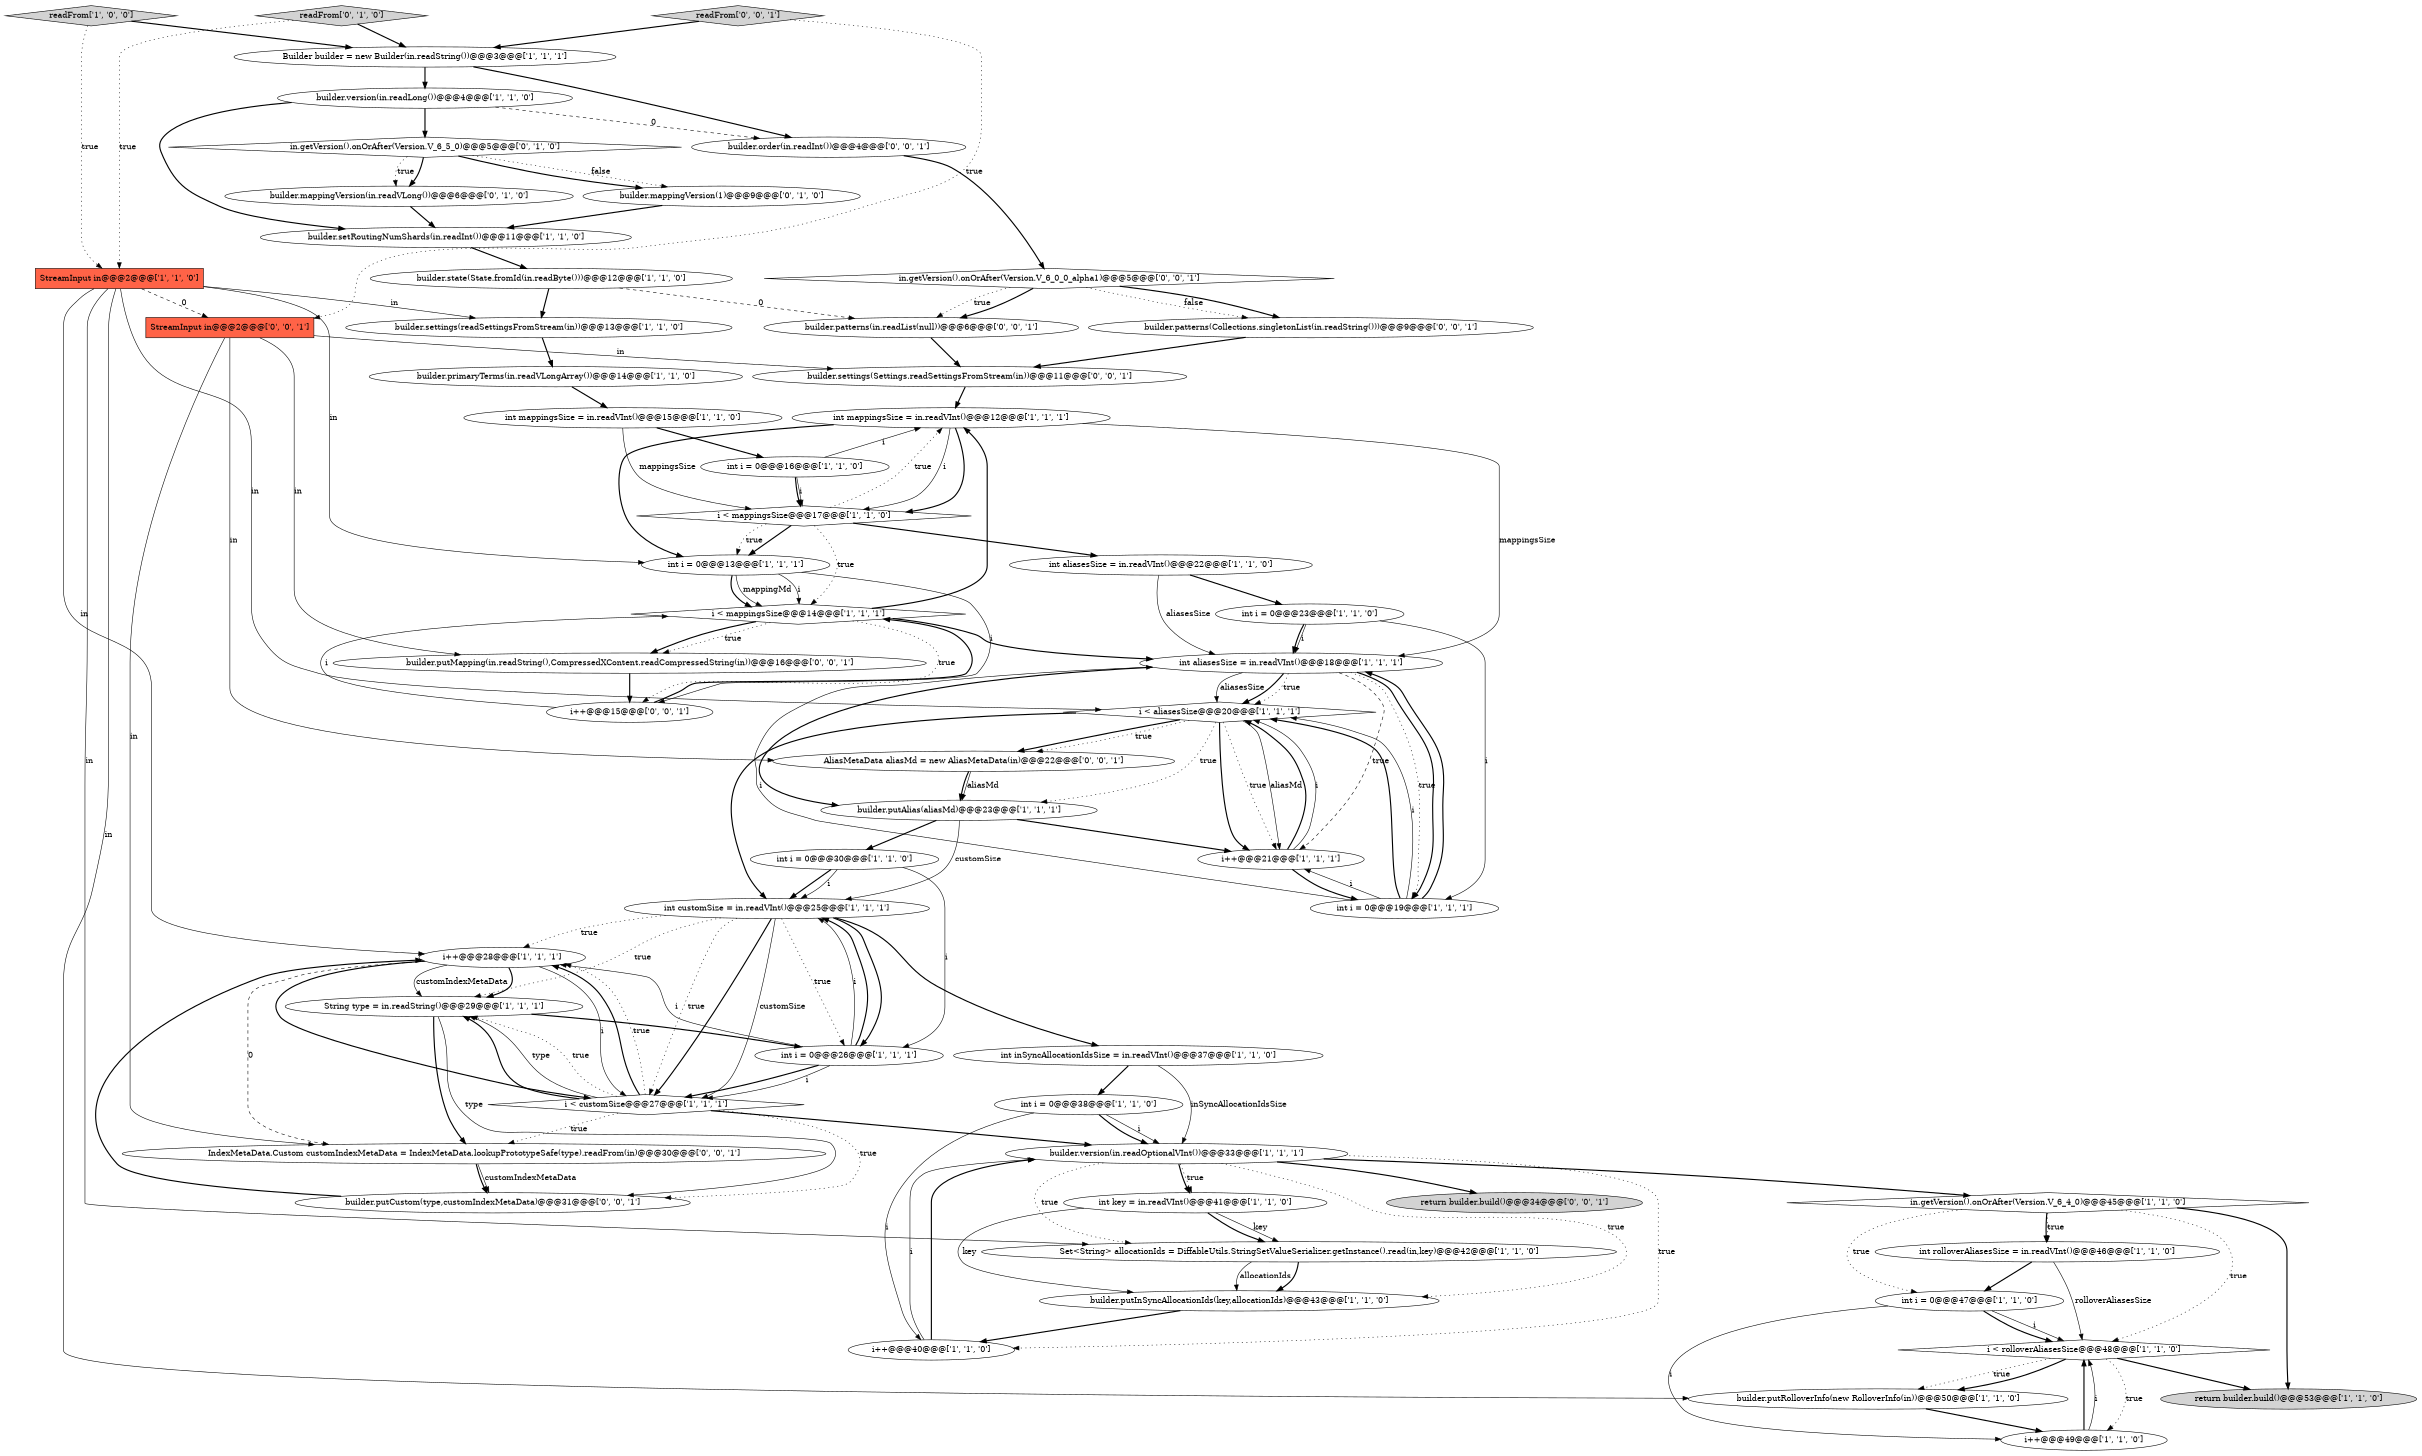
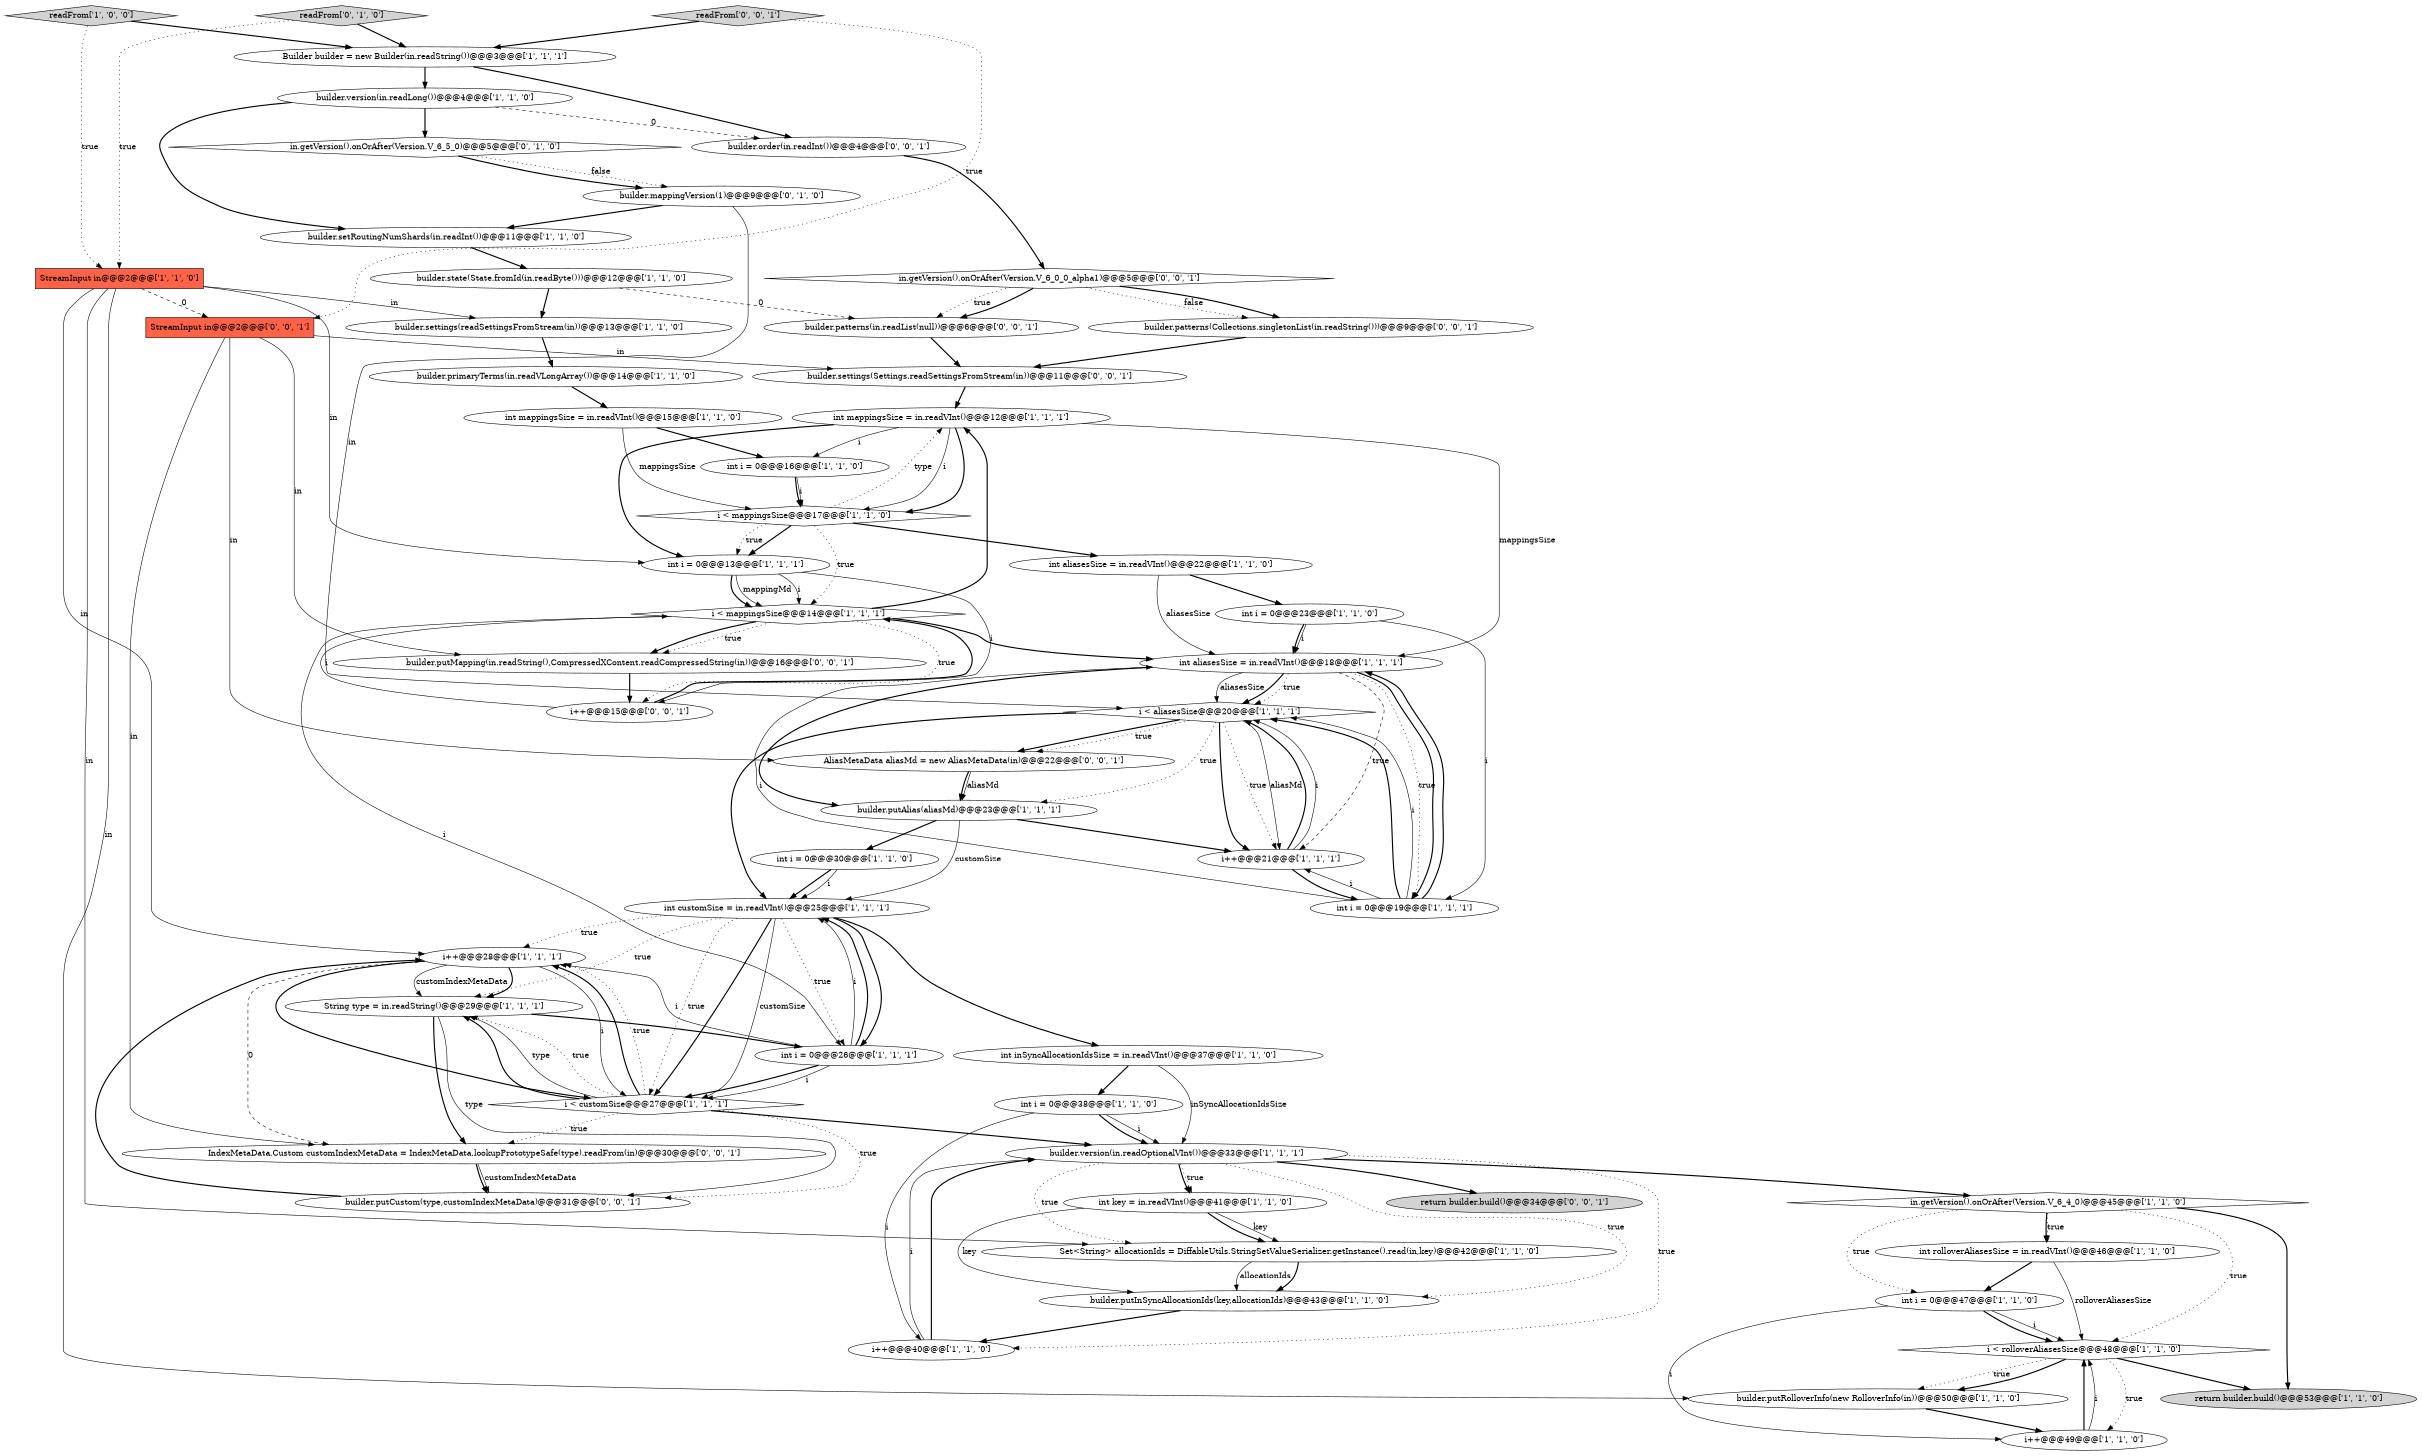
  digraph {
    node [fillcolor=white shape=ellipse style=filled]
    edge [style=bold]
    n1 [label="Builder builder = new Builder(in.readString())@@@3@@@['1', '1', '1']"]
    n2 [label="builder.version(in.readLong())@@@4@@@['1', '1', '0']"]
    n3 [label="builder.order(in.readInt())@@@4@@@['0', '0', '1']"]
    n4 [label="in.getVersion().onOrAfter(Version.V_6_5_0)@@@5@@@['0', '1', '0']" shape=diamond]
    n5 [label="builder.setRoutingNumShards(in.readInt())@@@11@@@['1', '1', '0']"]
    n6 [label="in.getVersion().onOrAfter(Version.V_6_0_0_alpha1)@@@5@@@['0', '0', '1']" shape=diamond]
    n7 [label="i++@@@15@@@['0', '0', '1']"]
    n8 [label="i < mappingsSize@@@14@@@['1', '1', '1']" shape=diamond]
    n9 [label="builder.putMapping(in.readString(),CompressedXContent.readCompressedString(in))@@@16@@@['0', '0', '1']"]
    n10 [label="int mappingsSize = in.readVInt()@@@12@@@['1', '1', '1']"]
    n11 [label="int aliasesSize = in.readVInt()@@@18@@@['1', '1', '1']"]
    n12 [label="builder.mappingVersion(1)@@@9@@@['0', '1', '0']"]
-   n13 [label="builder.mappingVersion(in.readVLong())@@@6@@@['0', '1', '0']"]
    n14 [fillcolor=lightgray label="return builder.build()@@@34@@@['0', '0', '1']"]
    n15 [label="int i = 0@@@47@@@['1', '1', '0']"]
    n16 [label="i < rolloverAliasesSize@@@48@@@['1', '1', '0']" shape=diamond]
    n17 [label="i++@@@49@@@['1', '1', '0']"]
    n18 [fillcolor=lightgray label="return builder.build()@@@53@@@['1', '1', '0']"]
    n19 [label="builder.putRolloverInfo(new RolloverInfo(in))@@@50@@@['1', '1', '0']"]
    n20 [label="builder.patterns(in.readList(null))@@@6@@@['0', '0', '1']"]
    n21 [label="builder.settings(Settings.readSettingsFromStream(in))@@@11@@@['0', '0', '1']"]
    n22 [label="i < mappingsSize@@@17@@@['1', '1', '0']" shape=diamond]
    n23 [label="int i = 0@@@13@@@['1', '1', '1']"]
    n24 [label="int aliasesSize = in.readVInt()@@@22@@@['1', '1', '0']"]
    n25 [label="int i = 0@@@23@@@['1', '1', '0']"]
    n26 [fillcolor=lightgray label="readFrom['1', '0', '0']" shape=diamond]
    n27 [fillcolor=tomato label="StreamInput in@@@2@@@['1', '1', '0']" shape=box]
    n28 [label="builder.settings(readSettingsFromStream(in))@@@13@@@['1', '1', '0']"]
    n29 [label="i++@@@28@@@['1', '1', '1']"]
    n30 [label="i < aliasesSize@@@20@@@['1', '1', '1']" shape=diamond]
    n31 [label="Set<String> allocationIds = DiffableUtils.StringSetValueSerializer.getInstance().read(in,key)@@@42@@@['1', '1', '0']"]
    n32 [fillcolor=tomato label="StreamInput in@@@2@@@['0', '0', '1']" shape=box]
    n33 [label="int rolloverAliasesSize = in.readVInt()@@@46@@@['1', '1', '0']"]
    n34 [label="builder.state(State.fromId(in.readByte()))@@@12@@@['1', '1', '0']"]
    n35 [label="builder.patterns(Collections.singletonList(in.readString()))@@@9@@@['0', '0', '1']"]
    n36 [label="builder.primaryTerms(in.readVLongArray())@@@14@@@['1', '1', '0']"]
    n37 [label="i++@@@21@@@['1', '1', '1']"]
    n38 [label="builder.putAlias(aliasMd)@@@23@@@['1', '1', '1']"]
    n39 [label="int i = 0@@@19@@@['1', '1', '1']"]
    n40 [label="String type = in.readString()@@@29@@@['1', '1', '1']"]
    n41 [label="int i = 0@@@26@@@['1', '1', '1']"]
    n42 [label="builder.putCustom(type,customIndexMetaData)@@@31@@@['0', '0', '1']"]
    n43 [label="IndexMetaData.Custom customIndexMetaData = IndexMetaData.lookupPrototypeSafe(type).readFrom(in)@@@30@@@['0', '0', '1']"]
    n44 [label="int customSize = in.readVInt()@@@25@@@['1', '1', '1']"]
    n45 [label="i < customSize@@@27@@@['1', '1', '1']" shape=diamond]
    n46 [label="i++@@@40@@@['1', '1', '0']"]
    n47 [label="builder.version(in.readOptionalVInt())@@@33@@@['1', '1', '1']"]
    n48 [label="in.getVersion().onOrAfter(Version.V_6_4_0)@@@45@@@['1', '1', '0']" shape=diamond]
    n49 [label="int key = in.readVInt()@@@41@@@['1', '1', '0']"]
    n50 [label="builder.putInSyncAllocationIds(key,allocationIds)@@@43@@@['1', '1', '0']"]
    n51 [label="int mappingsSize = in.readVInt()@@@15@@@['1', '1', '0']"]
    n52 [label="int i = 0@@@16@@@['1', '1', '0']"]
    n53 [label="int inSyncAllocationIdsSize = in.readVInt()@@@37@@@['1', '1', '0']"]
    n54 [label="AliasMetaData aliasMd = new AliasMetaData(in)@@@22@@@['0', '0', '1']"]
    n55 [label="int i = 0@@@30@@@['1', '1', '0']"]
    n56 [label="int i = 0@@@38@@@['1', '1', '0']"]
    n57 [fillcolor=lightgray label="readFrom['0', '0', '1']" shape=diamond]
    n58 [fillcolor=lightgray label="readFrom['0', '1', '0']" shape=diamond]
    n1 -> n2
    n1 -> n3
    n2 -> n3 [label=0 style=dashed]
    n2 -> n4
    n2 -> n5
    n3 -> n6
    n4 -> n12 [label=false style=dotted]
    n4 -> n12
-   n4 -> n13
-   n4 -> n13 [label=true style=dotted]
    n5 -> n34
    n6 -> n20
    n6 -> n20 [label=true style=dotted]
    n6 -> n35 [label=false style=dotted]
    n6 -> n35
    n7 -> n8
    n7 -> n8 [label=i style=solid]
    n8 -> n7 [label=true style=dotted]
    n8 -> n9 [label=true style=dotted]
    n8 -> n9
    n8 -> n10
    n8 -> n11
    n9 -> n7
    n10 -> n11 [label=mappingsSize style=solid]
    n10 -> n22
    n10 -> n22 [label=i style=solid]
    n10 -> n23
    n11 -> n30 [label=aliasesSize style=solid]
    n11 -> n30
    n11 -> n30 [label=true style=dotted]
    n11 -> n37 [label=true style=dashed]
    n11 -> n38
    n11 -> n39 [label=true style=dotted]
    n11 -> n39
    n12 -> n5
-   n13 -> n5
    n15 -> n16 [label=i style=solid]
    n15 -> n16
    n15 -> n17 [label=i style=solid]
    n16 -> n17 [label=true style=dotted]
    n16 -> n18
    n16 -> n19 [label=true style=dotted]
    n16 -> n19
    n17 -> n16
    n17 -> n16 [label=i style=solid]
    n19 -> n17
    n20 -> n21
    n21 -> n10
    n22 -> n8 [label=true style=dotted]
-   n22 -> n10 [label=true style=dotted]
+   n22 -> n10 [label=type style=dotted]
    n22 -> n23
    n22 -> n23 [label=true style=dotted]
    n22 -> n24
    n23 -> n7 [label=i style=solid]
    n23 -> n8 [label=i style=solid]
    n23 -> n8
    n23 -> n8 [label=mappingMd style=solid]
    n24 -> n11 [label=aliasesSize style=solid]
    n24 -> n25
    n25 -> n11
    n25 -> n11 [label=i style=solid]
    n25 -> n39 [label=i style=solid]
    n26 -> n1
    n26 -> n27 [label=true style=dotted]
    n27 -> n19 [label=in style=solid]
    n27 -> n23 [label=in style=solid]
    n27 -> n28 [label=in style=solid]
    n27 -> n29 [label=in style=solid]
-   n27 -> n30 [label=in style=solid]
+   n12 -> n30 [label=in style=solid]
    n27 -> n31 [label=in style=solid]
    n27 -> n32 [label=0 style=dashed]
    n28 -> n36
    n29 -> n40
    n29 -> n40 [label=customIndexMetaData style=solid]
    n29 -> n43 [label=0 style=dashed]
    n29 -> n45
    n29 -> n45 [label=i style=solid]
    n30 -> n37 [label=aliasMd style=solid]
    n30 -> n37
    n30 -> n37 [label=true style=dotted]
    n30 -> n38 [label=true style=dotted]
    n30 -> n44
    n30 -> n54
    n30 -> n54 [label=true style=dotted]
    n31 -> n50 [label=allocationIds style=solid]
    n31 -> n50
    n32 -> n9 [label=in style=solid]
    n32 -> n21 [label=in style=solid]
    n32 -> n43 [label=in style=solid]
    n32 -> n54 [label=in style=solid]
    n33 -> n15
    n33 -> n16 [label=rolloverAliasesSize style=solid]
    n34 -> n20 [label=0 style=dashed]
    n34 -> n28
    n35 -> n21
    n36 -> n51
    n37 -> n30
    n37 -> n30 [label=i style=solid]
    n37 -> n39
    n38 -> n37
    n38 -> n44 [label=customSize style=solid]
    n38 -> n55
    n39 -> n11
    n39 -> n11 [label=i style=solid]
    n39 -> n30
    n39 -> n30 [label=i style=solid]
    n39 -> n37 [label=i style=solid]
    n40 -> n41
    n40 -> n42 [label=type style=solid]
    n40 -> n43
    n41 -> n29 [label=i style=solid]
    n41 -> n44 [label=i style=solid]
    n41 -> n44
    n41 -> n45 [label=i style=solid]
    n41 -> n45
    n42 -> n29
    n43 -> n42
    n43 -> n42 [label=customIndexMetaData style=solid]
    n44 -> n29 [label=true style=dotted]
    n44 -> n40 [label=true style=dotted]
    n44 -> n41
    n44 -> n41 [label=true style=dotted]
    n44 -> n45 [label=true style=dotted]
    n44 -> n45 [label=customSize style=solid]
    n44 -> n45
    n44 -> n53
    n45 -> n29
    n45 -> n29 [label=true style=dotted]
    n45 -> n40
    n45 -> n40 [label=type style=solid]
    n45 -> n40 [label=true style=dotted]
    n45 -> n42 [label=true style=dotted]
    n45 -> n43 [label=true style=dotted]
    n45 -> n47
    n46 -> n47 [label=i style=solid]
    n46 -> n47
    n47 -> n14
    n47 -> n31 [label=true style=dotted]
    n47 -> n46 [label=true style=dotted]
    n47 -> n48
    n47 -> n49
    n47 -> n49 [label=true style=dotted]
    n47 -> n50 [label=true style=dotted]
    n48 -> n15 [label=true style=dotted]
    n48 -> n16 [label=true style=dotted]
    n48 -> n18
    n48 -> n33
    n48 -> n33 [label=true style=dotted]
    n49 -> n31 [label=key style=solid]
    n49 -> n31
    n49 -> n50 [label=key style=solid]
    n50 -> n46
    n51 -> n22 [label=mappingsSize style=solid]
    n51 -> n52
-   n52 -> n10 [label=i style=solid]
+   n10 -> n52 [label=i style=solid]
    n52 -> n22 [label=i style=solid]
    n52 -> n22
    n53 -> n47 [label=inSyncAllocationIdsSize style=solid]
    n53 -> n56
    n54 -> n38 [label=aliasMd style=solid]
    n54 -> n38
-   n55 -> n41 [label=i style=solid]
+   n8 -> n41 [label=i style=solid]
    n55 -> n44
    n55 -> n44 [label=i style=solid]
    n56 -> n46 [label=i style=solid]
    n56 -> n47 [label=i style=solid]
    n56 -> n47
    n57 -> n1
    n57 -> n32 [label=true style=dotted]
    n58 -> n1
    n58 -> n27 [label=true style=dotted]
  }
